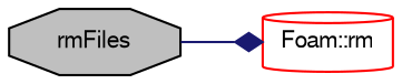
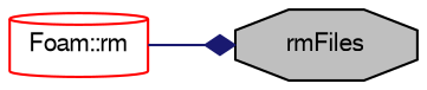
  digraph {
    rankdir=LR
    node [fontname=FreeSans fontsize=10]
    n1 [color=black fillcolor=grey75 fontcolor=black height=0.2 label=rmFiles shape=octagon style=filled width=0.4]
    n2 [color=red height=0.2 label="Foam::rm" shape=cylinder width=0.4]
-   n1 -> n2 [color=midnightblue fontname=FreeSans fontsize=10 labelfontname=FreeSans labelfontsize=10 style=solid arrowhead=diamond]
+   n2 -> n1 [color=midnightblue fontname=FreeSans fontsize=10 labelfontname=FreeSans labelfontsize=10 style=solid arrowhead=diamond]
  }
